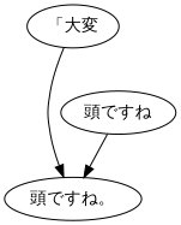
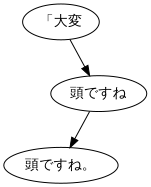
  digraph {
    n1 [label="「大変"]
    n2 [label="頭ですね。"]
    n3 [label="頭ですね"]
-   n1 -> n2
+   n1 -> n3
    n3 -> n2
  }
